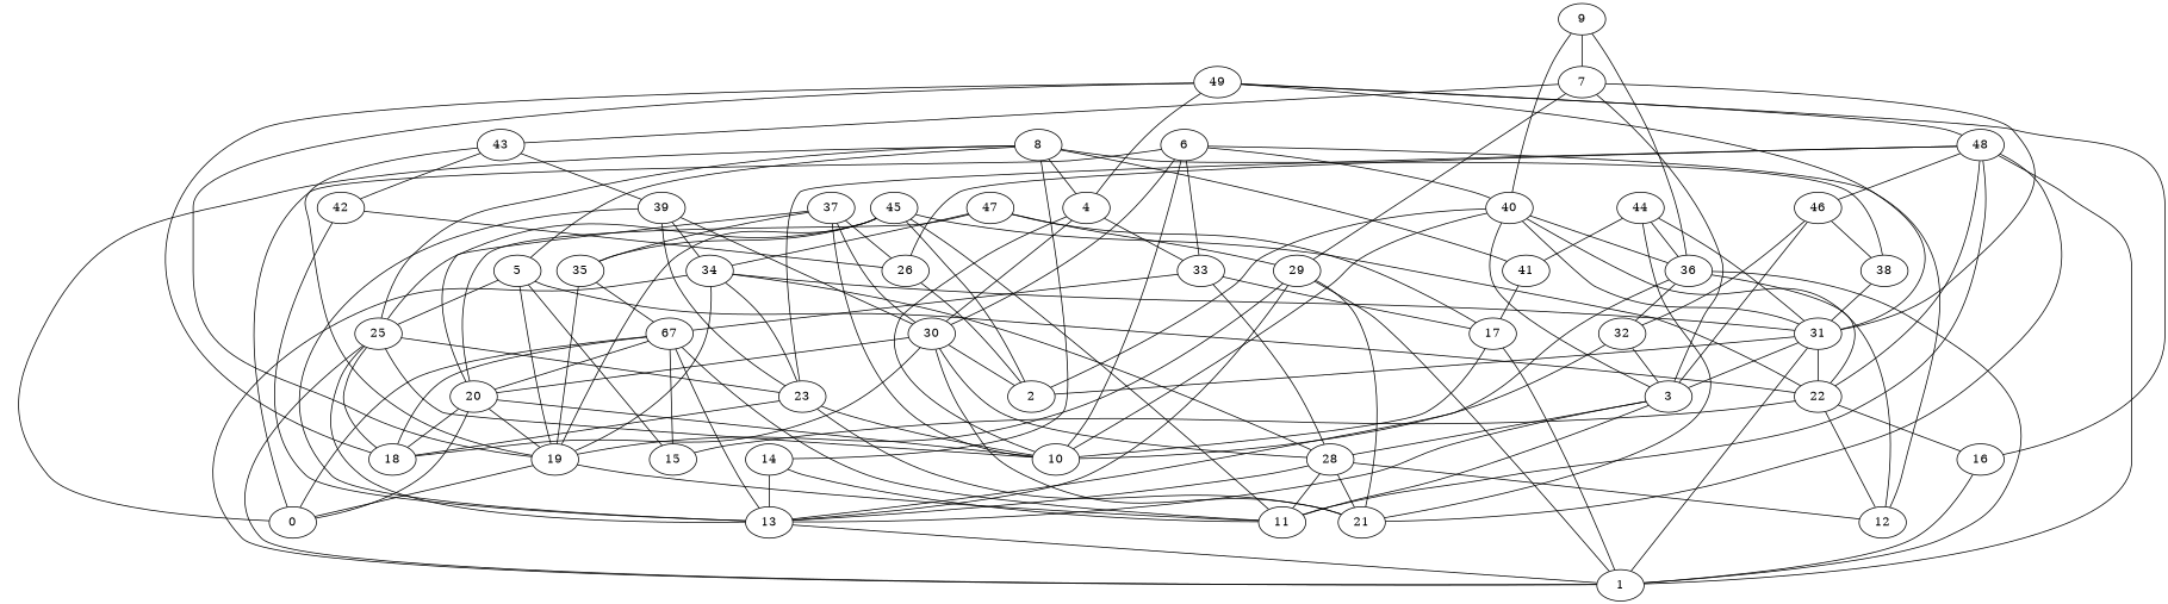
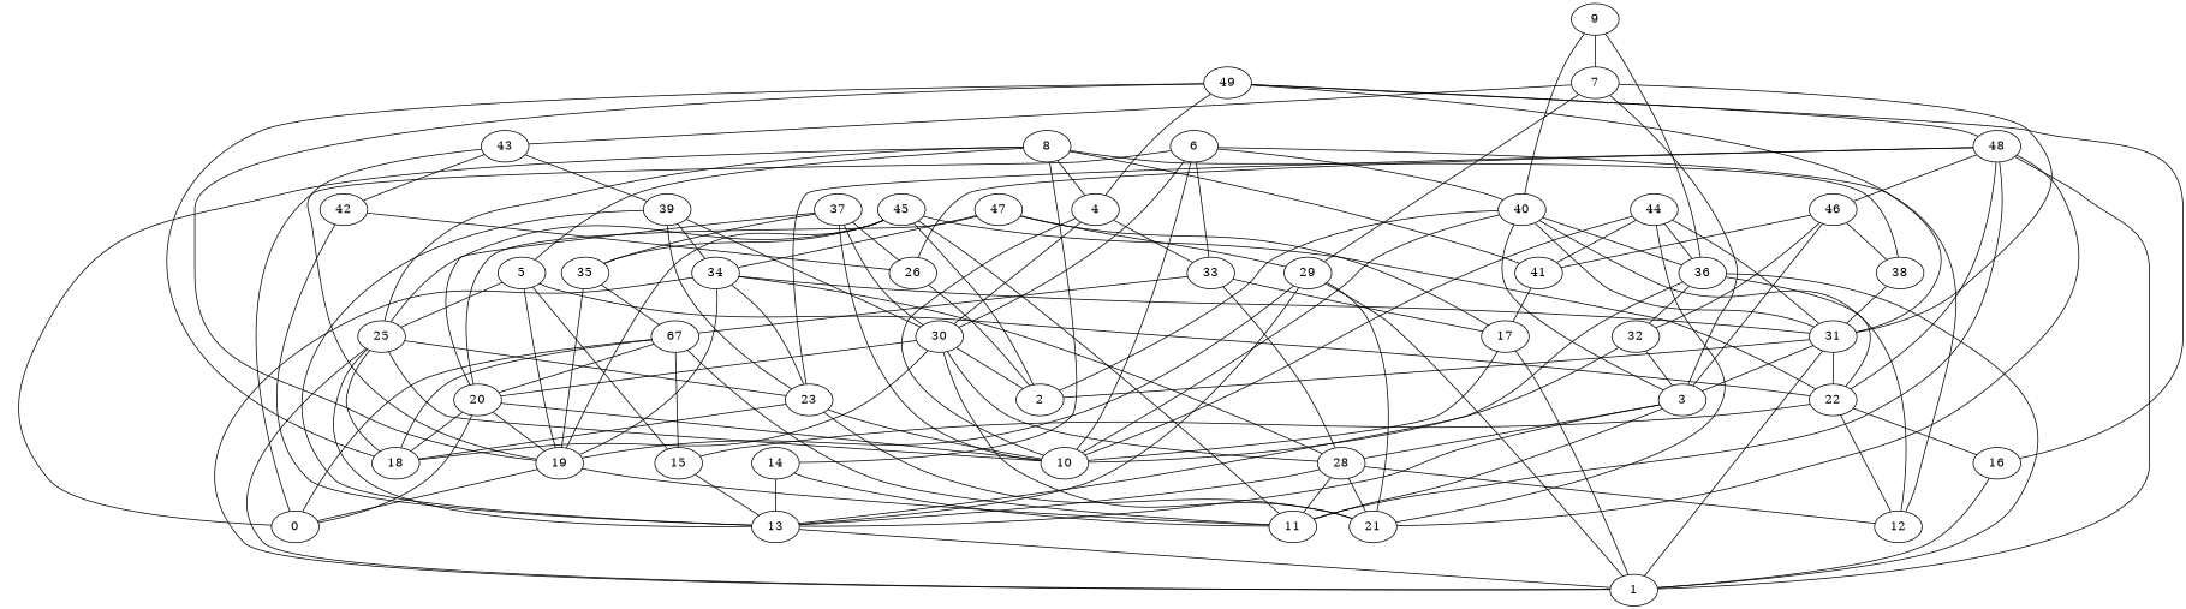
  digraph {
    edge [color=black dir=none]
    29
    19
    1
    21
    13
    0
    11
    35
    n9 [label=67]
    20
    15
    18
    10
    46
    41
    38
    32
    3
    17
    31
    22
    2
    4
    30
    33
    43
    39
    42
    34
    23
    47
    28
    36
    16
    12
    5
    25
    37
    26
    48
    9
    40
    7
    6
    45
    14
    49
    44
    8
    subgraph sub_1 {
      29
      19
      1
      21
      13
      0
      11
      35
      n9
      20
      15
      18
      10
      46
      41
      38
      32
      3
      17
      31
      22
      2
      4
      30
      33
      43
      39
      42
      34
      23
      47
      28
      36
      16
      12
      5
      25
      37
      26
      48
      9
      40
      7
      6
      45
      14
      49
      44
      8
    }
    29 -> 19
    29 -> 1
    29 -> 21
    29 -> 13
    19 -> 0
    19 -> 11
    13 -> 1
    35 -> 19
    35 -> n9
-   n9 -> 13
+   15 -> 13
    n9 -> 0
    n9 -> 11
    n9 -> 20
    n9 -> 15
    n9 -> 18
    20 -> 19
    20 -> 0
    20 -> 18
    20 -> 10
+   46 -> 41
    46 -> 38
    46 -> 32
    46 -> 3
    41 -> 17
    38 -> 31
    32 -> 10
    32 -> 3
    3 -> 13
    3 -> 11
    3 -> 28
    17 -> 1
    17 -> 10
    31 -> 1
    31 -> 3
    31 -> 22
    31 -> 2
    22 -> 15
    22 -> 16
    22 -> 12
    4 -> 10
    4 -> 30
    4 -> 33
    30 -> 21
    30 -> 20
    30 -> 18
    30 -> 2
    30 -> 28
    33 -> n9
    33 -> 17
    33 -> 28
    43 -> 19
    43 -> 39
    43 -> 42
    39 -> 13
    39 -> 30
    39 -> 34
    39 -> 23
    42 -> 13
    42 -> 26
    34 -> 19
    34 -> 1
    34 -> 31
    34 -> 23
    34 -> 28
    23 -> 21
    23 -> 18
    23 -> 10
    47 -> 29
    47 -> 20
    47 -> 17
    47 -> 34
    28 -> 21
    28 -> 13
    28 -> 11
    28 -> 12
    36 -> 1
    36 -> 13
    36 -> 32
    36 -> 22
    16 -> 1
    5 -> 19
    5 -> 15
    5 -> 22
    5 -> 25
    25 -> 1
    25 -> 13
    25 -> 18
    25 -> 10
    25 -> 23
    37 -> 35
    37 -> 20
    37 -> 10
    37 -> 30
    37 -> 26
    26 -> 2
    48 -> 1
    48 -> 21
    48 -> 11
    48 -> 46
    48 -> 22
    48 -> 23
    48 -> 26
    9 -> 36
    9 -> 40
    9 -> 7
    40 -> 10
    40 -> 3
    40 -> 31
    40 -> 2
    40 -> 36
    40 -> 12
    7 -> 29
    7 -> 3
    7 -> 31
    7 -> 43
    6 -> 0
    6 -> 10
    6 -> 30
    6 -> 33
    6 -> 12
    6 -> 40
    45 -> 19
    45 -> 11
    45 -> 35
    45 -> 22
    45 -> 2
    45 -> 25
    14 -> 13
    14 -> 11
    49 -> 19
    49 -> 18
    49 -> 31
    49 -> 4
    49 -> 16
    49 -> 48
    44 -> 21
+   44 -> 10
    44 -> 41
    44 -> 31
    44 -> 36
    8 -> 0
    8 -> 41
    8 -> 38
    8 -> 4
    8 -> 5
    8 -> 25
    8 -> 14
  }
